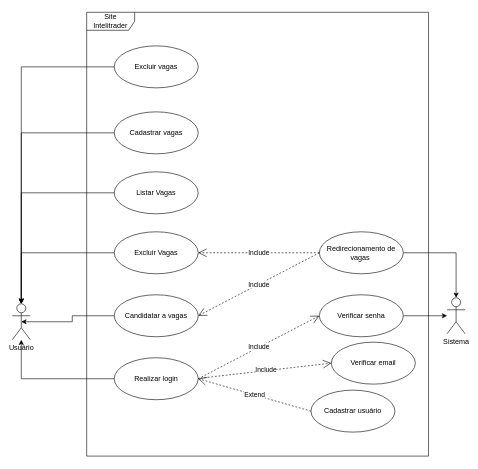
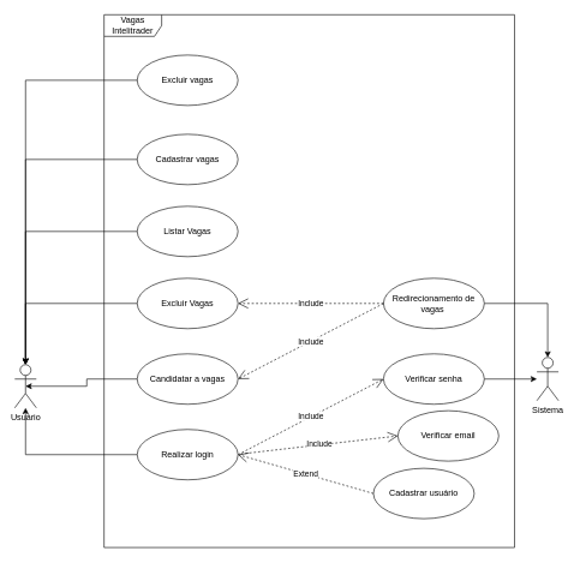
  <mxCell id="0" />
  <mxCell id="1" parent="0" />
  <mxCell id="2" value="Usuário" style="shape=umlActor;verticalLabelPosition=bottom;verticalAlign=top;html=1;" parent="1" vertex="1"><mxGeometry x="20" y="506" width="30" height="60" as="geometry" /></mxCell>
  <mxCell id="3" style="edgeStyle=orthogonalEdgeStyle;rounded=0;orthogonalLoop=1;jettySize=auto;html=1;" parent="1" source="4" target="2" edge="1"><mxGeometry relative="1" as="geometry" /></mxCell>
  <mxCell id="4" value="Realizar login" style="ellipse;whiteSpace=wrap;html=1;" parent="1" vertex="1"><mxGeometry x="190" y="596" width="140" height="70" as="geometry" /></mxCell>
  <mxCell id="5" style="edgeStyle=orthogonalEdgeStyle;rounded=0;orthogonalLoop=1;jettySize=auto;html=1;exitX=0;exitY=0.5;exitDx=0;exitDy=0;entryX=0.5;entryY=0.5;entryDx=0;entryDy=0;entryPerimeter=0;" parent="1" source="6" target="2" edge="1"><mxGeometry relative="1" as="geometry" /></mxCell>
  <mxCell id="6" value="Candidatar a vagas" style="ellipse;whiteSpace=wrap;html=1;" parent="1" vertex="1"><mxGeometry x="190" y="491" width="140" height="70" as="geometry" /></mxCell>
  <mxCell id="7" value="Sistema" style="shape=umlActor;verticalLabelPosition=bottom;verticalAlign=top;html=1;" parent="1" vertex="1"><mxGeometry x="745" y="496" width="30" height="60" as="geometry" /></mxCell>
  <mxCell id="8" style="edgeStyle=orthogonalEdgeStyle;rounded=0;orthogonalLoop=1;jettySize=auto;html=1;exitX=0;exitY=0.5;exitDx=0;exitDy=0;" parent="1" source="9" target="2" edge="1"><mxGeometry relative="1" as="geometry" /></mxCell>
  <mxCell id="9" value="Excluir Vagas" style="ellipse;whiteSpace=wrap;html=1;" parent="1" vertex="1"><mxGeometry x="190" y="386" width="140" height="70" as="geometry" /></mxCell>
  <mxCell id="10" value="Include" style="endArrow=open;endSize=12;dashed=1;html=1;entryX=0;entryY=0.5;entryDx=0;entryDy=0;exitX=1;exitY=0.5;exitDx=0;exitDy=0;" parent="1" source="4" target="12" edge="1"><mxGeometry width="160" relative="1" as="geometry"><mxPoint x="450" y="576" as="sourcePoint" /><mxPoint x="530" y="576" as="targetPoint" /></mxGeometry></mxCell>
  <mxCell id="11" style="edgeStyle=orthogonalEdgeStyle;rounded=0;orthogonalLoop=1;jettySize=auto;html=1;exitX=1;exitY=0.5;exitDx=0;exitDy=0;" parent="1" source="12" target="7" edge="1"><mxGeometry relative="1" as="geometry" /></mxCell>
  <mxCell id="12" value="Verificar senha" style="ellipse;whiteSpace=wrap;html=1;" parent="1" vertex="1"><mxGeometry x="532" y="491" width="140" height="70" as="geometry" /></mxCell>
  <mxCell id="13" value="Cadastrar usuário" style="ellipse;whiteSpace=wrap;html=1;" parent="1" vertex="1"><mxGeometry x="518" y="650" width="140" height="70" as="geometry" /></mxCell>
  <mxCell id="14" value="Extend" style="endArrow=open;endSize=12;dashed=1;html=1;entryX=1;entryY=0.5;entryDx=0;entryDy=0;exitX=0;exitY=0.5;exitDx=0;exitDy=0;" parent="1" source="13" target="4" edge="1"><mxGeometry width="160" relative="1" as="geometry"><mxPoint x="440" y="646" as="sourcePoint" /><mxPoint x="590" y="356" as="targetPoint" /></mxGeometry></mxCell>
  <mxCell id="15" style="edgeStyle=orthogonalEdgeStyle;rounded=0;orthogonalLoop=1;jettySize=auto;html=1;exitX=0;exitY=0.5;exitDx=0;exitDy=0;" parent="1" source="16" target="2" edge="1"><mxGeometry relative="1" as="geometry" /></mxCell>
  <mxCell id="16" value="Listar Vagas" style="ellipse;whiteSpace=wrap;html=1;" parent="1" vertex="1"><mxGeometry x="190" y="286" width="140" height="70" as="geometry" /></mxCell>
  <mxCell id="17" style="edgeStyle=orthogonalEdgeStyle;rounded=0;orthogonalLoop=1;jettySize=auto;html=1;exitX=1;exitY=0.5;exitDx=0;exitDy=0;" parent="1" source="18" target="7" edge="1"><mxGeometry relative="1" as="geometry" /></mxCell>
  <mxCell id="18" value="Redirecionamento de vagas&amp;nbsp;" style="ellipse;whiteSpace=wrap;html=1;" parent="1" vertex="1"><mxGeometry x="532" y="386" width="140" height="70" as="geometry" /></mxCell>
  <mxCell id="19" value="Include" style="endArrow=open;endSize=12;dashed=1;html=1;entryX=1;entryY=0.5;entryDx=0;entryDy=0;exitX=0;exitY=0.5;exitDx=0;exitDy=0;" parent="1" source="18" target="6" edge="1"><mxGeometry width="160" relative="1" as="geometry"><mxPoint x="329.997" y="506.251" as="sourcePoint" /><mxPoint x="490.5" y="426" as="targetPoint" /></mxGeometry></mxCell>
  <mxCell id="20" style="edgeStyle=orthogonalEdgeStyle;rounded=0;orthogonalLoop=1;jettySize=auto;html=1;exitX=0;exitY=0.5;exitDx=0;exitDy=0;entryX=0.5;entryY=0;entryDx=0;entryDy=0;entryPerimeter=0;" parent="1" source="21" target="2" edge="1"><mxGeometry relative="1" as="geometry"><mxPoint x="180" y="196" as="sourcePoint" /><mxPoint x="45" y="506" as="targetPoint" /></mxGeometry></mxCell>
  <mxCell id="21" value="Cadastrar vagas" style="ellipse;whiteSpace=wrap;html=1;" parent="1" vertex="1"><mxGeometry x="190" y="186" width="140" height="70" as="geometry" /></mxCell>
  <mxCell id="22" value="Include" style="endArrow=open;endSize=12;dashed=1;html=1;entryX=1;entryY=0.5;entryDx=0;entryDy=0;exitX=0;exitY=0.5;exitDx=0;exitDy=0;" parent="1" source="18" target="9" edge="1"><mxGeometry width="160" relative="1" as="geometry"><mxPoint x="480" y="431" as="sourcePoint" /><mxPoint x="319.497" y="511.251" as="targetPoint" /></mxGeometry></mxCell>
  <mxCell id="23" value="Excluir vagas" style="ellipse;whiteSpace=wrap;html=1;" parent="1" vertex="1"><mxGeometry x="190" y="76" width="140" height="70" as="geometry" /></mxCell>
  <mxCell id="24" style="edgeStyle=orthogonalEdgeStyle;rounded=0;orthogonalLoop=1;jettySize=auto;html=1;exitX=0;exitY=0.5;exitDx=0;exitDy=0;entryX=0.5;entryY=0;entryDx=0;entryDy=0;entryPerimeter=0;" parent="1" source="23" target="2" edge="1"><mxGeometry relative="1" as="geometry"><mxPoint x="200" y="231" as="sourcePoint" /><mxPoint x="45" y="506" as="targetPoint" /></mxGeometry></mxCell>
- <mxCell id="25" value="Site Intelitrader" style="shape=umlFrame;whiteSpace=wrap;html=1;width=80;height=30;" parent="1" vertex="1"><mxGeometry x="144" y="20" width="570" height="740" as="geometry" /></mxCell>
+ <mxCell id="25" value="Vagas Intelitrader" style="shape=umlFrame;whiteSpace=wrap;html=1;width=80;height=30;" parent="1" vertex="1"><mxGeometry x="144" y="20" width="570" height="740" as="geometry" /></mxCell>
  <mxCell id="26" value="Verificar email" style="ellipse;whiteSpace=wrap;html=1;" parent="1" vertex="1"><mxGeometry x="552" y="570" width="140" height="70" as="geometry" /></mxCell>
  <mxCell id="27" value="Include" style="endArrow=open;endSize=12;dashed=1;html=1;entryX=0;entryY=0.5;entryDx=0;entryDy=0;" parent="1" target="26" edge="1"><mxGeometry width="160" relative="1" as="geometry"><mxPoint x="334" y="630" as="sourcePoint" /><mxPoint x="542" y="536" as="targetPoint" /></mxGeometry></mxCell>
